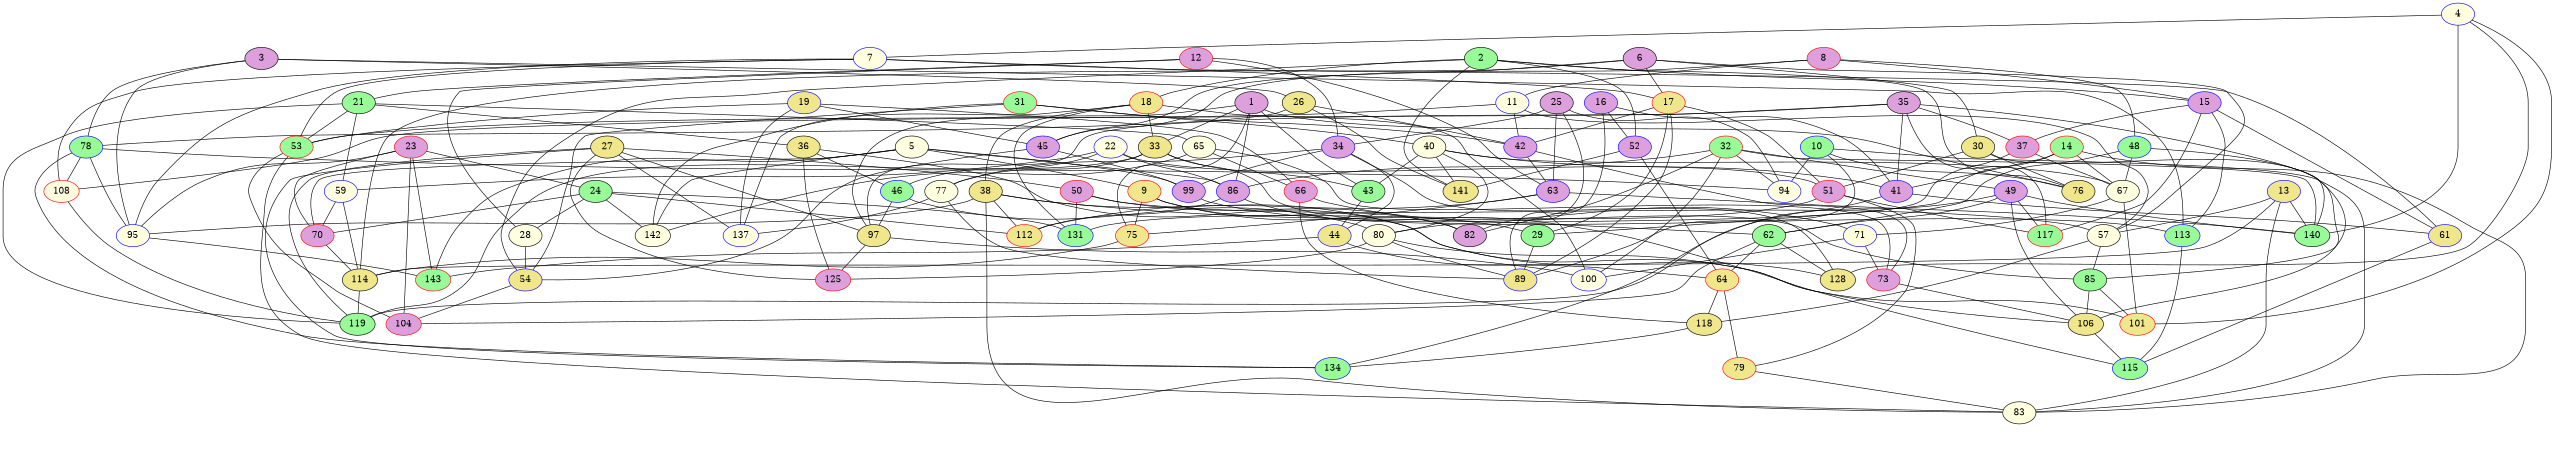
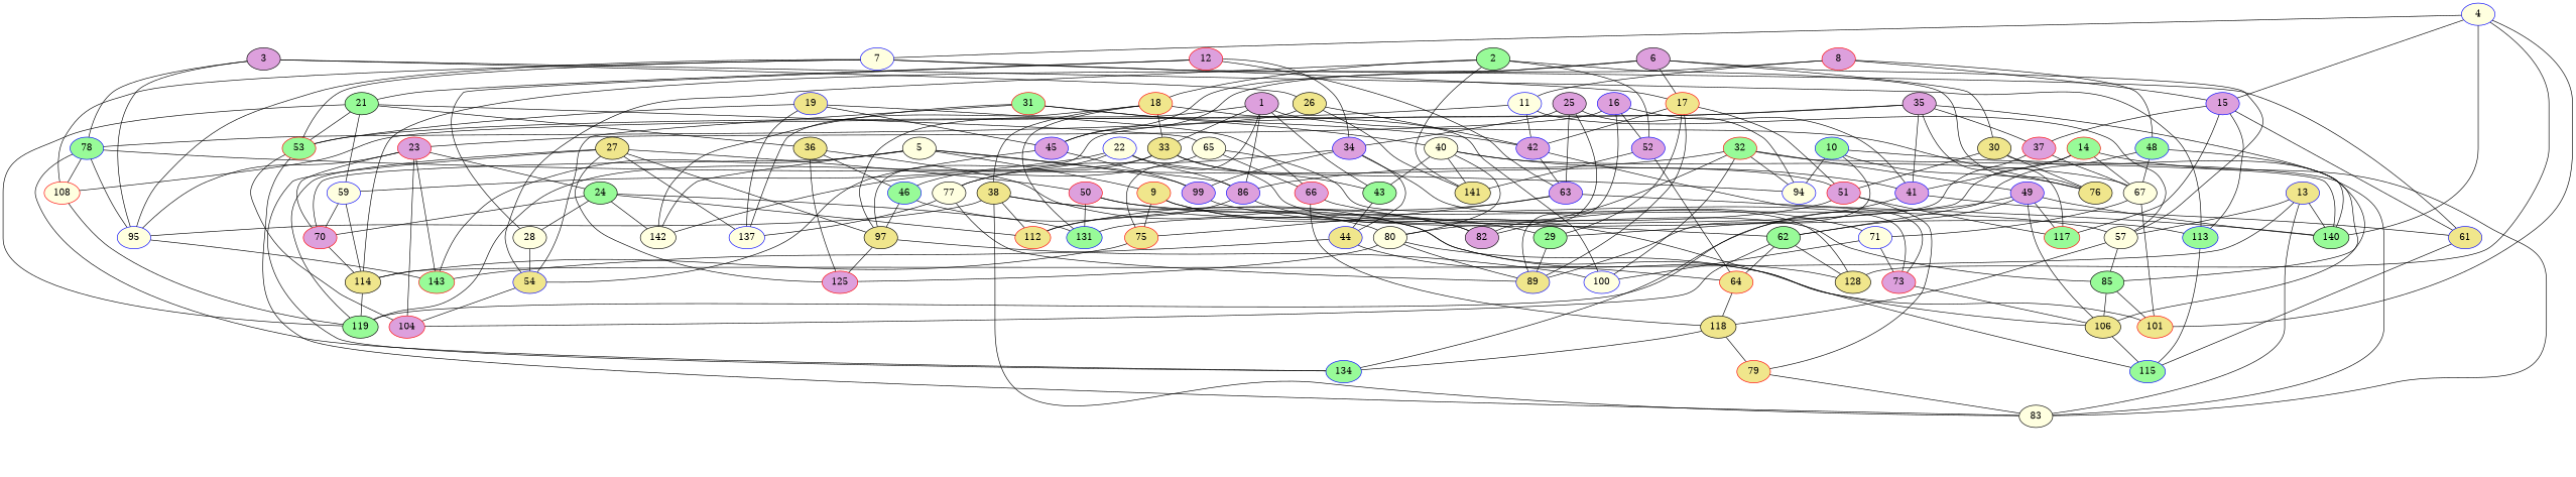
  graph {
    node [color=black fillcolor=plum style=filled]
    1 [super="+120"]
    33 [fillcolor=khaki super="+135"]
    43 [fillcolor=palegreen]
    75 [color=red fillcolor=khaki]
    76 [fillcolor=khaki]
    86 [color=blue super="+96"]
    97 [fillcolor=khaki super="+111"]
    119 [fillcolor=palegreen super="+129"]
    77 [fillcolor=lightyellow]
    85 [fillcolor=palegreen super="+105"]
    44 [color=blue fillcolor=khaki]
    114 [fillcolor=khaki super="+138"]
    112 [color=red fillcolor=khaki]
    115 [color=blue fillcolor=palegreen]
    100 [color=blue fillcolor=lightyellow]
    125 [color=red]
    2 [fillcolor=palegreen super="+39"]
    15 [color=blue super="+91"]
    18 [color=red fillcolor=khaki super="+20"]
    52 [color=blue]
    n21 [color=blue fillcolor=khaki label=54 super="+124"]
    141 [fillcolor=khaki]
    113 [color=blue fillcolor=palegreen]
    61 [color=blue fillcolor=khaki]
    37 [color=red]
    117 [color=red fillcolor=palegreen]
    38 [fillcolor=khaki super="+68"]
    131 [color=blue fillcolor=palegreen]
    137 [color=blue fillcolor=lightyellow]
    64 [color=red fillcolor=khaki super="+72"]
    104 [color=red]
    3 [super="+130"]
    26 [fillcolor=khaki]
    78 [color=blue fillcolor=palegreen super="+103"]
    95 [color=blue fillcolor=lightyellow super="+102"]
    42 [color=blue super="+110"]
    108 [color=red fillcolor=lightyellow]
    94 [color=blue fillcolor=lightyellow]
    134 [color=blue fillcolor=palegreen]
    143 [color=red fillcolor=palegreen]
    7 [color=blue fillcolor=lightyellow super="+47"]
    17 [color=red fillcolor=khaki super="+55"]
    53 [color=red fillcolor=palegreen super="+69"]
    4 [color=blue fillcolor=lightyellow]
    101 [color=red fillcolor=khaki]
    128 [fillcolor=khaki]
    140 [fillcolor=palegreen super="+144"]
    5 [fillcolor=lightyellow super="+87"]
    9 [color=red fillcolor=khaki]
    70 [color=red super="+74"]
    99 [color=blue]
    142 [fillcolor=lightyellow]
    29 [fillcolor=palegreen]
    82
    6 [super="+56"]
    30 [fillcolor=khaki]
    45 [color=blue super="+81"]
    57 [fillcolor=lightyellow super="+133"]
    89 [color=blue fillcolor=khaki super="+123"]
    51 [color=red super="+139"]
    106 [fillcolor=khaki super="+107"]
    118 [fillcolor=khaki]
    83 [fillcolor=lightyellow super="+136"]
    8 [color=red]
    11 [color=blue fillcolor=lightyellow]
    48 [color=blue fillcolor=palegreen]
    67 [fillcolor=lightyellow super="+127"]
    62 [fillcolor=palegreen super="+92"]
    10 [color=blue fillcolor=palegreen]
    63 [color=blue super="+98"]
    73 [color=red]
    21 [fillcolor=palegreen super="+84"]
    36 [fillcolor=khaki]
    59 [color=blue fillcolor=lightyellow]
    65 [fillcolor=lightyellow]
    12 [color=red]
    28 [fillcolor=lightyellow]
    34 [color=blue super="+54"]
    13 [color=blue fillcolor=khaki]
    14 [color=red fillcolor=palegreen]
    41 [color=blue super="+109"]
    71 [color=blue fillcolor=lightyellow]
    80 [fillcolor=lightyellow super="+88"]
    23 [color=red super="+132"]
    24 [fillcolor=palegreen super="+93"]
    16 [color=blue]
    79 [color=red fillcolor=khaki]
    19 [color=blue fillcolor=khaki]
    66 [color=red]
    46 [color=blue fillcolor=palegreen]
    22 [color=blue fillcolor=lightyellow]
    25
    27 [fillcolor=khaki super="+60"]
    50 [color=red]
    40 [fillcolor=lightyellow super="+126"]
    31 [color=red fillcolor=palegreen]
    32 [color=red fillcolor=palegreen super="+122"]
    49 [color=blue super="+116"]
    35 [super="+90"]
    1 -- 33
    1 -- 43
    1 -- 75
    1 -- 76
    1 -- 86
    1 -- 97
    33 -- 43
    33 -- 119
    33 -- 77
    33 -- 85
    43 -- 44
    75 -- 114
    86 -- 112
    86 -- 115
    97 -- 100
    97 -- 125
    77 -- 137
    77 -- 89
    85 -- 101
    85 -- 106
    44 -- 64
    44 -- 143
    114 -- 119
    2 -- 76
-   2 -- 15
+   4 -- 15
    2 -- 18
    2 -- 52
    2 -- n21
    2 -- 141
    15 -- 113
    15 -- 61
    15 -- 37
    15 -- 117
    18 -- 33
    18 -- 100
    18 -- 38
    18 -- 131
    18 -- 137
    52 -- 141
    52 -- 64
    n21 -- 104
    113 -- 115
    61 -- 115
    37 -- 67
    37 -- 80
    38 -- 112
    38 -- 95
    38 -- 128
    38 -- 83
    38 -- 62
    64 -- 118
-   64 -- 79 [weight=2]
+   118 -- 79 [weight=2]
    3 -- 113
    3 -- 26
    3 -- 78
    3 -- 95
    26 -- 141
    26 -- 78
    26 -- 42
    78 -- 95
    78 -- 108
    78 -- 94
    78 -- 134
    95 -- 143
    42 -- 63
    42 -- 73
    108 -- 119
    7 -- 61
    7 -- 95
    7 -- 108
    7 -- 17
    7 -- 53
    17 -- 42
    17 -- 29
    17 -- 89
    17 -- 51
    53 -- 104
    53 -- 83
    4 -- 7
    4 -- 101
    4 -- 128
    4 -- 140
    5 -- 86
    5 -- 143
    5 -- 9
    5 -- 70
    5 -- 99
    5 -- 142
    9 -- 75
    9 -- 29
    9 -- 82
    70 -- 114
    99 -- 113
    29 -- 89
    6 -- 114
    6 -- 17
    6 -- 30
    6 -- 45 [weight=2]
    6 -- 57
    30 -- 76
    30 -- 51
    30 -- 106
    45 -- n21
    45 -- 99
    57 -- 85
    57 -- 118
    51 -- 117
    51 -- 131
    51 -- 79
    106 -- 115
    118 -- 134
    8 -- 15
    8 -- 45
    8 -- 11
    8 -- 48
    11 -- 42
    11 -- 53
    11 -- 57
    48 -- 85
    48 -- 67
    48 -- 62
    67 -- 101
    67 -- 71
    62 -- 64
    62 -- 104
    62 -- 128
    10 -- 76
    10 -- 94
    10 -- 89
    10 -- 83
    63 -- 75
    63 -- 112
    63 -- 140
    73 -- 106
    21 -- 119
    21 -- 53
    21 -- 36
    21 -- 59
    21 -- 65
    36 -- 125
    36 -- 106
    36 -- 46
    59 -- 114
    59 -- 70
    65 -- 142
    65 -- 73
    65 -- 66
    12 -- 63
    12 -- 21
    12 -- 28
    12 -- 34
    28 -- n21 [weight=2]
    34 -- 77
    34 -- 44
    34 -- 128
    34 -- 99
    13 -- 114
    13 -- 140
    13 -- 57
    13 -- 83
    14 -- 29
    14 -- 83
    14 -- 67
    14 -- 41
    41 -- 61
    41 -- 134
    71 -- 100
    71 -- 73
    80 -- 125
    80 -- 101
    80 -- 89
    23 -- 104
    23 -- 95
    23 -- 143
    23 -- 70
    23 -- 24
    24 -- 112
    24 -- 131
    24 -- 70
    24 -- 142
    24 -- 28
    16 -- 52
    16 -- 89
    16 -- 41
+   16 -- 23
    79 -- 83
    19 -- 137
    19 -- 53
    19 -- 45
    19 -- 66
    66 -- 118
    66 -- 71
    46 -- 97
    46 -- 80
    22 -- 86
    22 -- 51
    22 -- 59
    22 -- 46
    25 -- 94
    25 -- 82
    25 -- 63
    25 -- 34
    27 -- 97
    27 -- 119
    27 -- 125
    27 -- 137
    27 -- 134
    27 -- 50
    50 -- 131
    50 -- 82
    50 -- 57
    40 -- 43
    40 -- 141
    40 -- 67
    40 -- 41
    40 -- 80
    31 -- n21
    31 -- 42
    31 -- 142
    31 -- 40
    32 -- 86
    32 -- 100
    32 -- 94
    32 -- 140
    32 -- 82
    32 -- 49
    49 -- 119
    49 -- 117
    49 -- 140
    49 -- 106
    49 -- 62
    35 -- 97
    35 -- 37
    35 -- 117
    35 -- 108
    35 -- 140
    35 -- 41
  }
